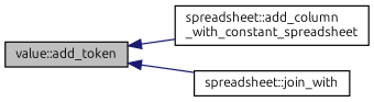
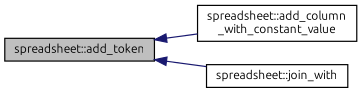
  digraph {
    fontname=Ubuntu
    rankdir=LR
    node [color=black fillcolor=white fontname=Ubuntu fontsize=10 shape=record style=filled]
    edge [color=midnightblue dir=back fontname=Ubuntu fontsize=10 labelfontname=Helvetica labelfontsize=10 style=solid]
-   n1 [fillcolor=grey75 fontcolor=black height=0.2 label="value::add_token" width=0.4]
-   n2 [height=0.2 label="spreadsheet::add_column\l_with_constant_spreadsheet" width=0.4]
+   n1 [fillcolor=grey75 fontcolor=black height=0.2 label="spreadsheet::add_token" width=0.4]
+   n2 [height=0.2 label="spreadsheet::add_column\l_with_constant_value" width=0.4]
    n3 [height=0.2 label="spreadsheet::join_with" width=0.4]
    n1 -> n2
    n1 -> n3
  }
